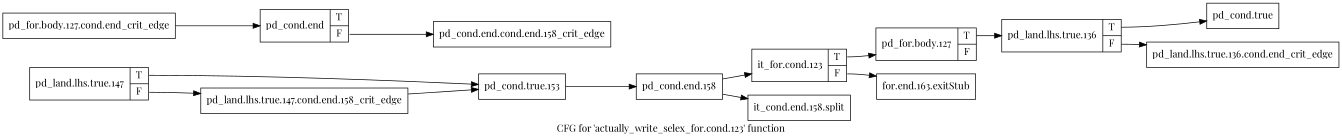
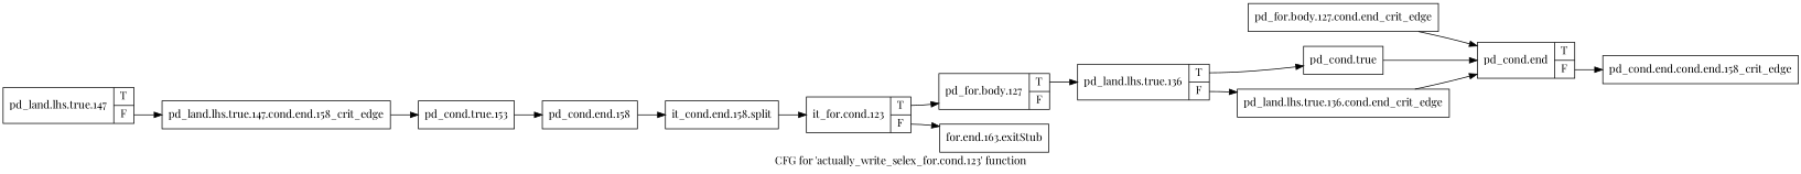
  digraph {
    fontname="Playfair Display"
    label="CFG for 'actually_write_selex_for.cond.123' function"
    rankdir=LR
    node [fontname="Playfair Display" shape=record]
    edge [fontname="Playfair Display"]
    n1 [label="{it_for.cond.123|{<s0>T|<s1>F}}"]
    n2 [label="{for.end.163.exitStub}"]
    n3 [label="{pd_for.body.127|{<s0>T|<s1>F}}"]
    n4 [label="{pd_land.lhs.true.136|{<s0>T|<s1>F}}"]
    n5 [label="{pd_cond.true}"]
    n6 [label="{pd_land.lhs.true.136.cond.end_crit_edge}"]
    n7 [label="{pd_for.body.127.cond.end_crit_edge}"]
    n8 [label="{pd_cond.end|{<s0>T|<s1>F}}"]
    n9 [label="{pd_cond.end.cond.end.158_crit_edge}"]
    n10 [label="{pd_land.lhs.true.147|{<s0>T|<s1>F}}"]
    n11 [label="{pd_cond.true.153}"]
    n12 [label="{pd_land.lhs.true.147.cond.end.158_crit_edge}"]
    n13 [label="{pd_cond.end.158}"]
    n14 [label="{it_cond.end.158.split}"]
    n1 -> n2 [tailport=s1]
    n1 -> n3 [tailport=s0]
    n3 -> n4 [tailport=s0]
    n4 -> n5 [tailport=s0]
    n4 -> n6 [tailport=s1]
+   n5 -> n8
+   n6 -> n8
    n7 -> n8
    n8 -> n9 [tailport=s1]
-   n10 -> n11 [tailport=s0]
    n10 -> n12 [tailport=s1]
    n11 -> n13
    n12 -> n11
    n13 -> n14
-   n13 -> n1
+   n14 -> n1
  }
